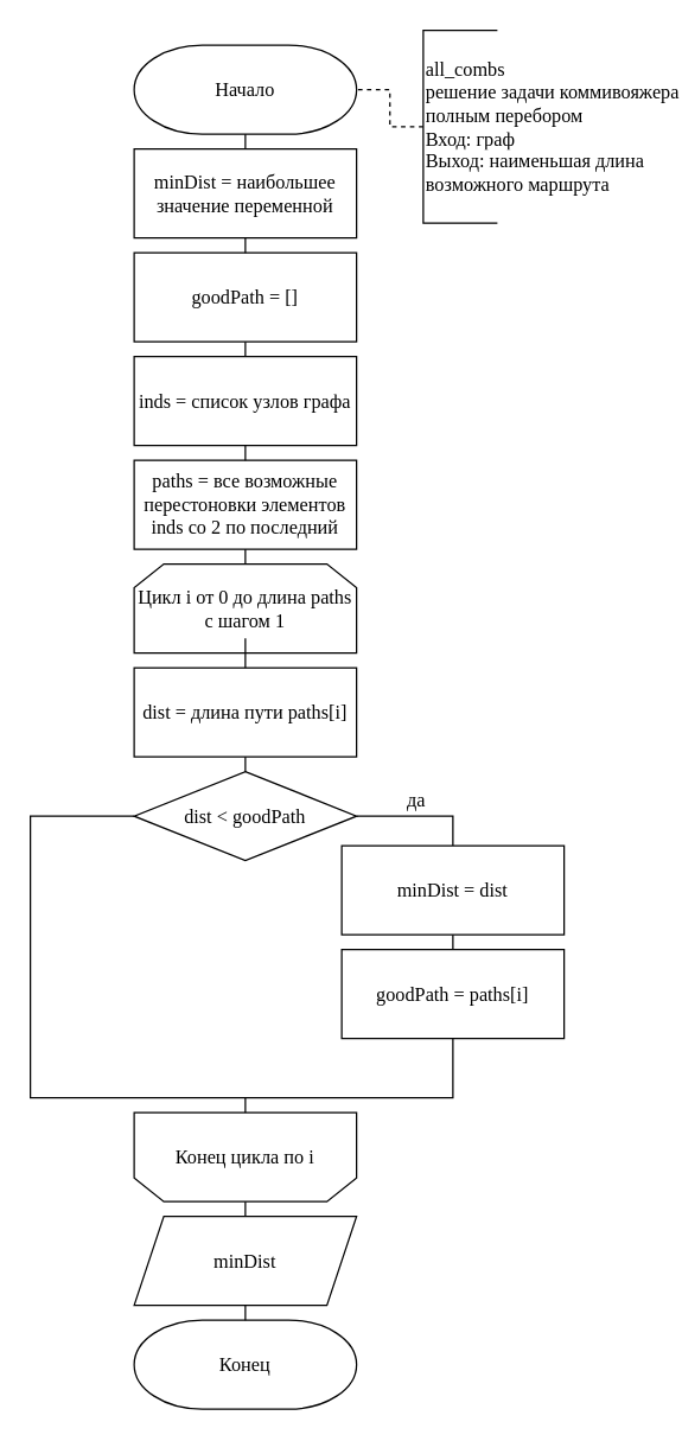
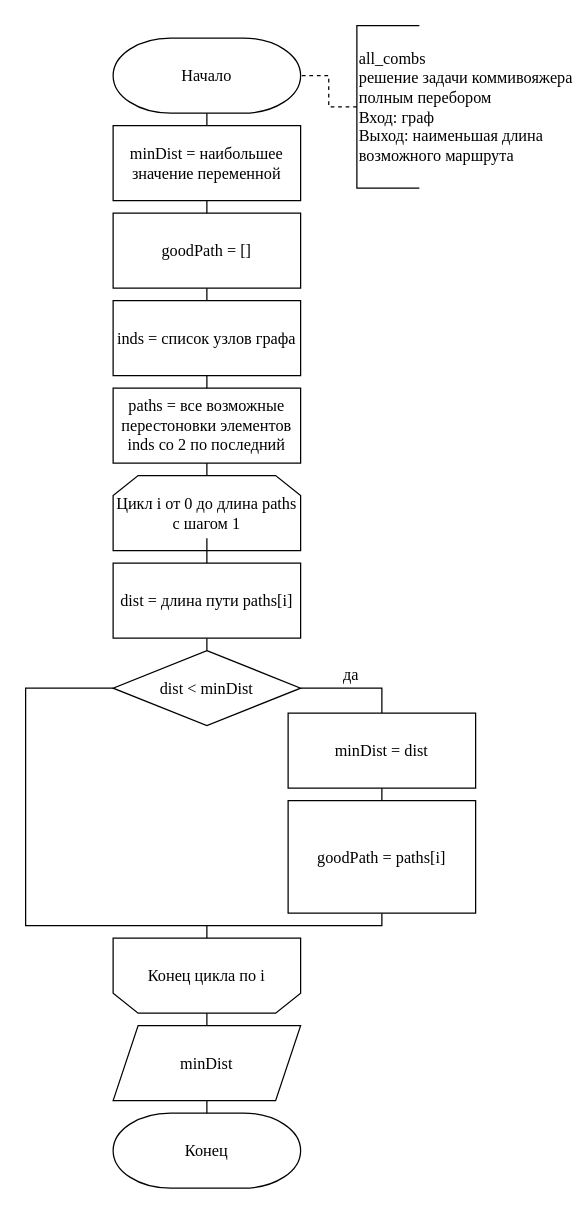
  <mxCell id="0" />
  <mxCell id="1" parent="0" />
  <mxCell id="2" value="Начало" style="strokeWidth=1;html=1;shape=mxgraph.flowchart.terminator;whiteSpace=wrap;fontFamily=Times New Roman;fontSize=13;" parent="1" vertex="1"><mxGeometry x="90" y="30" width="150" height="60" as="geometry" /></mxCell>
  <mxCell id="3" style="edgeStyle=orthogonalEdgeStyle;rounded=0;orthogonalLoop=1;jettySize=auto;html=1;exitX=0;exitY=0.5;exitDx=0;exitDy=0;exitPerimeter=0;endArrow=none;endFill=0;dashed=1;fontFamily=Times New Roman;entryX=1;entryY=0.5;entryDx=0;entryDy=0;entryPerimeter=0;fontSize=13;" parent="1" source="4" target="2" edge="1"><mxGeometry relative="1" as="geometry"><mxPoint x="235" y="40" as="sourcePoint" /></mxGeometry></mxCell>
  <mxCell id="4" value="&lt;div style=&quot;font-size: 13px;&quot;&gt;all_combs&lt;/div&gt;&lt;div style=&quot;font-size: 13px;&quot;&gt;решение задачи коммивояжера&lt;/div&gt;&lt;div style=&quot;font-size: 13px;&quot;&gt;полным перебором&lt;/div&gt;&lt;div style=&quot;font-size: 13px;&quot;&gt;&lt;div style=&quot;font-size: 13px;&quot;&gt;&lt;span style=&quot;background-color: rgb(255, 255, 255); white-space-collapse: preserve; font-size: 13px;&quot;&gt;Вход: граф&lt;/span&gt;&lt;/div&gt;&lt;div style=&quot;font-size: 13px;&quot;&gt;&lt;div style=&quot;font-size: 13px;&quot;&gt;&lt;div style=&quot;font-size: 13px;&quot;&gt;&lt;span style=&quot;background-color: rgb(255, 255, 255); white-space-collapse: preserve; font-size: 13px;&quot;&gt;Выход: наименьшая длина &lt;/span&gt;&lt;/div&gt;&lt;div style=&quot;font-size: 13px;&quot;&gt;&lt;span style=&quot;background-color: rgb(255, 255, 255); white-space-collapse: preserve; font-size: 13px;&quot;&gt;возможного маршрута&lt;/span&gt;&lt;/div&gt;&lt;/div&gt;&lt;/div&gt;&lt;/div&gt;" style="strokeWidth=1;html=1;shape=mxgraph.flowchart.annotation_1;align=left;pointerEvents=1;fontFamily=Times New Roman;fontSize=13;" parent="1" vertex="1"><mxGeometry x="285" y="20" width="50" height="130" as="geometry" /></mxCell>
  <mxCell id="5" style="edgeStyle=orthogonalEdgeStyle;rounded=0;orthogonalLoop=1;jettySize=auto;html=1;exitX=0.5;exitY=1;exitDx=0;exitDy=0;endArrow=none;endFill=0;" parent="1" source="18" target="10" edge="1"><mxGeometry relative="1" as="geometry"><mxPoint x="175" y="505" as="sourcePoint" /></mxGeometry></mxCell>
  <mxCell id="6" value="goodPath = []" style="rounded=0;whiteSpace=wrap;html=1;fontFamily=Times New Roman;fontSize=13;" parent="1" vertex="1"><mxGeometry x="90" y="170" width="150" height="60" as="geometry" /></mxCell>
  <mxCell id="7" value="minDist = наибольшее значение переменной" style="rounded=0;whiteSpace=wrap;html=1;fontFamily=Times New Roman;fontSize=13;" parent="1" vertex="1"><mxGeometry x="90" y="100" width="150" height="60" as="geometry" /></mxCell>
  <mxCell id="8" value="" style="endArrow=none;html=1;rounded=0;exitX=0.5;exitY=0;exitDx=0;exitDy=0;entryX=0.5;entryY=1;entryDx=0;entryDy=0;fontFamily=Times New Roman;fontSize=13;" parent="1" source="6" target="7" edge="1"><mxGeometry width="50" height="50" relative="1" as="geometry"><mxPoint x="129" y="370" as="sourcePoint" /><mxPoint x="159" y="220" as="targetPoint" /></mxGeometry></mxCell>
  <mxCell id="9" value="" style="endArrow=none;html=1;rounded=0;entryX=0.5;entryY=1;entryDx=0;entryDy=0;entryPerimeter=0;exitX=0.5;exitY=0;exitDx=0;exitDy=0;fontFamily=Times New Roman;fontSize=13;" parent="1" source="7" target="2" edge="1"><mxGeometry width="50" height="50" relative="1" as="geometry"><mxPoint x="109" y="70" as="sourcePoint" /><mxPoint x="159" y="20" as="targetPoint" /></mxGeometry></mxCell>
  <mxCell id="10" value="&lt;font style=&quot;font-size: 13px;&quot;&gt;Цикл i от 0 до длина paths&lt;br style=&quot;font-size: 13px;&quot;&gt;с шагом 1&lt;br style=&quot;font-size: 13px;&quot;&gt;&lt;/font&gt;" style="shape=loopLimit;whiteSpace=wrap;html=1;fontSize=13;fontFamily=Times New Roman;" parent="1" vertex="1"><mxGeometry x="90" y="380" width="150" height="60" as="geometry" /></mxCell>
  <mxCell id="11" value="" style="endArrow=none;html=1;rounded=0;entryX=0.5;entryY=1;entryDx=0;entryDy=0;exitX=0.5;exitY=0;exitDx=0;exitDy=0;fontSize=13;fontFamily=Times New Roman;" parent="1" source="13" edge="1"><mxGeometry width="50" height="50" relative="1" as="geometry"><mxPoint x="162" y="475" as="sourcePoint" /><mxPoint x="164" y="460" as="targetPoint" /></mxGeometry></mxCell>
  <mxCell id="12" style="edgeStyle=orthogonalEdgeStyle;rounded=0;orthogonalLoop=1;jettySize=auto;html=1;exitX=0.5;exitY=0;exitDx=0;exitDy=0;endArrow=none;endFill=0;" parent="1" source="13" target="10" edge="1"><mxGeometry relative="1" as="geometry" /></mxCell>
  <mxCell id="13" value="dist = длина пути paths[i]" style="rounded=0;whiteSpace=wrap;html=1;fontFamily=Times New Roman;fontSize=13;" parent="1" vertex="1"><mxGeometry x="90" y="450" width="150" height="60" as="geometry" /></mxCell>
  <mxCell id="14" value="" style="endArrow=none;html=1;rounded=0;entryX=0.5;entryY=0;entryDx=0;entryDy=0;fontSize=13;fontFamily=Times New Roman;" parent="1" target="15" edge="1"><mxGeometry width="50" height="50" relative="1" as="geometry"><mxPoint x="165" y="740" as="sourcePoint" /><mxPoint x="369" y="1035" as="targetPoint" /></mxGeometry></mxCell>
  <mxCell id="15" value="Конец цикла по i" style="shape=loopLimit;whiteSpace=wrap;html=1;flipV=1;fontSize=13;fontFamily=Times New Roman;" parent="1" vertex="1"><mxGeometry x="90" y="750" width="150" height="60" as="geometry" /></mxCell>
  <mxCell id="16" value="inds = список узлов графа" style="rounded=0;whiteSpace=wrap;html=1;fontFamily=Times New Roman;fontSize=13;" parent="1" vertex="1"><mxGeometry x="90" y="240" width="150" height="60" as="geometry" /></mxCell>
  <mxCell id="17" value="" style="endArrow=none;html=1;rounded=0;exitX=0.5;exitY=0;exitDx=0;exitDy=0;entryX=0.5;entryY=1;entryDx=0;entryDy=0;fontFamily=Times New Roman;fontSize=13;" parent="1" source="16" target="6" edge="1"><mxGeometry width="50" height="50" relative="1" as="geometry"><mxPoint x="129" y="455" as="sourcePoint" /><mxPoint x="165" y="240" as="targetPoint" /></mxGeometry></mxCell>
  <mxCell id="18" value="paths = все возможные перестоновки элементов inds со 2 по последний" style="rounded=0;whiteSpace=wrap;html=1;fontFamily=Times New Roman;fontSize=13;" parent="1" vertex="1"><mxGeometry x="90" y="310" width="150" height="60" as="geometry" /></mxCell>
  <mxCell id="19" value="" style="endArrow=none;html=1;rounded=0;exitX=0.5;exitY=0;exitDx=0;exitDy=0;entryX=0.5;entryY=1;entryDx=0;entryDy=0;fontFamily=Times New Roman;fontSize=13;" parent="1" source="18" target="16" edge="1"><mxGeometry width="50" height="50" relative="1" as="geometry"><mxPoint x="129" y="565" as="sourcePoint" /><mxPoint x="165" y="335" as="targetPoint" /></mxGeometry></mxCell>
  <mxCell id="20" style="edgeStyle=orthogonalEdgeStyle;rounded=0;orthogonalLoop=1;jettySize=auto;html=1;exitX=0;exitY=0.5;exitDx=0;exitDy=0;endArrow=none;endFill=0;fontFamily=Times New Roman;fontSize=13;entryX=0.5;entryY=1;entryDx=0;entryDy=0;" parent="1" source="22" target="27" edge="1"><mxGeometry relative="1" as="geometry"><mxPoint x="25" y="760" as="targetPoint" /><Array as="points"><mxPoint x="20" y="550" /><mxPoint x="20" y="740" /><mxPoint x="305" y="740" /></Array></mxGeometry></mxCell>
  <mxCell id="21" style="edgeStyle=orthogonalEdgeStyle;rounded=0;orthogonalLoop=1;jettySize=auto;html=1;exitX=1;exitY=0.5;exitDx=0;exitDy=0;entryX=0.5;entryY=0;entryDx=0;entryDy=0;endArrow=none;endFill=0;" parent="1" source="22" target="25" edge="1"><mxGeometry relative="1" as="geometry" /></mxCell>
- <mxCell id="22" value="dist &amp;lt; goodPath" style="rhombus;whiteSpace=wrap;html=1;fontFamily=Times New Roman;fontSize=13;" parent="1" vertex="1"><mxGeometry x="90" y="520" width="150" height="60" as="geometry" /></mxCell>
+ <mxCell id="22" value="dist &amp;lt; minDist" style="rhombus;whiteSpace=wrap;html=1;fontFamily=Times New Roman;fontSize=13;" parent="1" vertex="1"><mxGeometry x="90" y="520" width="150" height="60" as="geometry" /></mxCell>
  <mxCell id="23" value="да" style="text;html=1;align=center;verticalAlign=bottom;resizable=0;points=[];autosize=1;strokeColor=none;fillColor=none;fontFamily=Times New Roman;fontSize=13;" parent="1" vertex="1"><mxGeometry x="260" y="520" width="40" height="30" as="geometry" /></mxCell>
  <mxCell id="24" value="" style="endArrow=none;html=1;rounded=0;entryX=0.5;entryY=1;entryDx=0;entryDy=0;fontFamily=Times New Roman;fontSize=13;" parent="1" source="22" target="13" edge="1"><mxGeometry width="50" height="50" relative="1" as="geometry"><mxPoint x="144" y="860" as="sourcePoint" /><mxPoint x="163" y="595" as="targetPoint" /></mxGeometry></mxCell>
  <mxCell id="25" value="minDist = dist" style="rounded=0;whiteSpace=wrap;html=1;fontFamily=Times New Roman;fontSize=13;" parent="1" vertex="1"><mxGeometry x="230" y="570" width="150" height="60" as="geometry" /></mxCell>
  <mxCell id="26" style="edgeStyle=orthogonalEdgeStyle;rounded=0;orthogonalLoop=1;jettySize=auto;html=1;exitX=0.5;exitY=0;exitDx=0;exitDy=0;entryX=0.5;entryY=1;entryDx=0;entryDy=0;endArrow=none;endFill=0;fontSize=13;fontFamily=Times New Roman;" parent="1" source="27" target="25" edge="1"><mxGeometry relative="1" as="geometry"><mxPoint x="305" y="700" as="targetPoint" /></mxGeometry></mxCell>
- <mxCell id="27" value="goodPath = paths[i]" style="rounded=0;whiteSpace=wrap;html=1;fontFamily=Times New Roman;fontSize=13;" parent="1" vertex="1"><mxGeometry x="230" y="640" width="150" height="60" as="geometry" /></mxCell>
+ <mxCell id="27" value="goodPath = paths[i]" style="rounded=0;whiteSpace=wrap;html=1;fontFamily=Times New Roman;fontSize=13;" parent="1" vertex="1"><mxGeometry x="230" y="640" width="150" height="90" as="geometry" /></mxCell>
  <mxCell id="28" style="edgeStyle=orthogonalEdgeStyle;rounded=0;orthogonalLoop=1;jettySize=auto;html=1;exitX=0.5;exitY=0;exitDx=0;exitDy=0;endArrow=none;endFill=0;fontFamily=Times New Roman;fontSize=13;entryX=0.5;entryY=1;entryDx=0;entryDy=0;" parent="1" source="31" target="15" edge="1"><mxGeometry relative="1" as="geometry"><mxPoint x="170.5" y="900" as="targetPoint" /><mxPoint x="170.5" y="910" as="sourcePoint" /></mxGeometry></mxCell>
  <mxCell id="29" value="Конец" style="strokeWidth=1;html=1;shape=mxgraph.flowchart.terminator;whiteSpace=wrap;fontFamily=Times New Roman;fontSize=13;" parent="1" vertex="1"><mxGeometry x="90" y="890" width="150" height="60" as="geometry" /></mxCell>
  <mxCell id="30" value="" style="endArrow=none;html=1;rounded=0;entryX=0.5;entryY=0;entryDx=0;entryDy=0;entryPerimeter=0;exitX=0.5;exitY=1;exitDx=0;exitDy=0;fontFamily=Times New Roman;fontSize=13;" parent="1" source="31" target="29" edge="1"><mxGeometry width="50" height="50" relative="1" as="geometry"><mxPoint x="164" y="930" as="sourcePoint" /><mxPoint x="194" y="880" as="targetPoint" /></mxGeometry></mxCell>
  <mxCell id="31" value="minDist" style="shape=parallelogram;perimeter=parallelogramPerimeter;whiteSpace=wrap;html=1;fixedSize=1;fontFamily=Times New Roman;fontSize=13;" parent="1" vertex="1"><mxGeometry x="90" y="820" width="150" height="60" as="geometry" /></mxCell>
